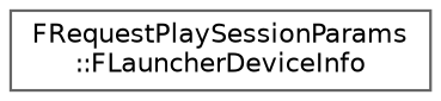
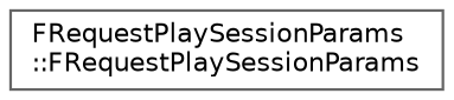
  digraph {
    rankdir=LR
-   n1 [color=grey40 fillcolor=white fontname=Helvetica fontsize=10 height=0.2 label="FRequestPlaySessionParams\l::FLauncherDeviceInfo" shape=box style=filled width=0.4]
+   n1 [color=grey40 fillcolor=white fontname=Helvetica fontsize=10 height=0.2 label="FRequestPlaySessionParams\l::FRequestPlaySessionParams" shape=box style=filled width=0.4]
  }
